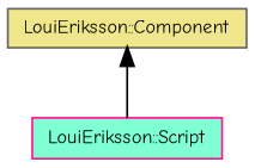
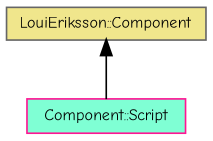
  digraph {
    fontname="Comic Neue"
    node [fontname="Comic Neue" fontsize=10 shape=record style=filled]
-   n1 [color=deeppink fillcolor=aquamarine fontcolor=black height=0.2 label="LouiEriksson::Script" width=0.4]
+   n1 [color=deeppink fillcolor=aquamarine fontcolor=black height=0.2 label="Component::Script" width=0.4]
    n2 [color=gray40 fillcolor=khaki height=0.2 label="LouiEriksson::Component" width=0.4]
    n2 -> n1 [color=black dir=back fontname="Comic Neue" fontsize=10 labelfontname=Helvetica labelfontsize=10 style=solid]
  }
